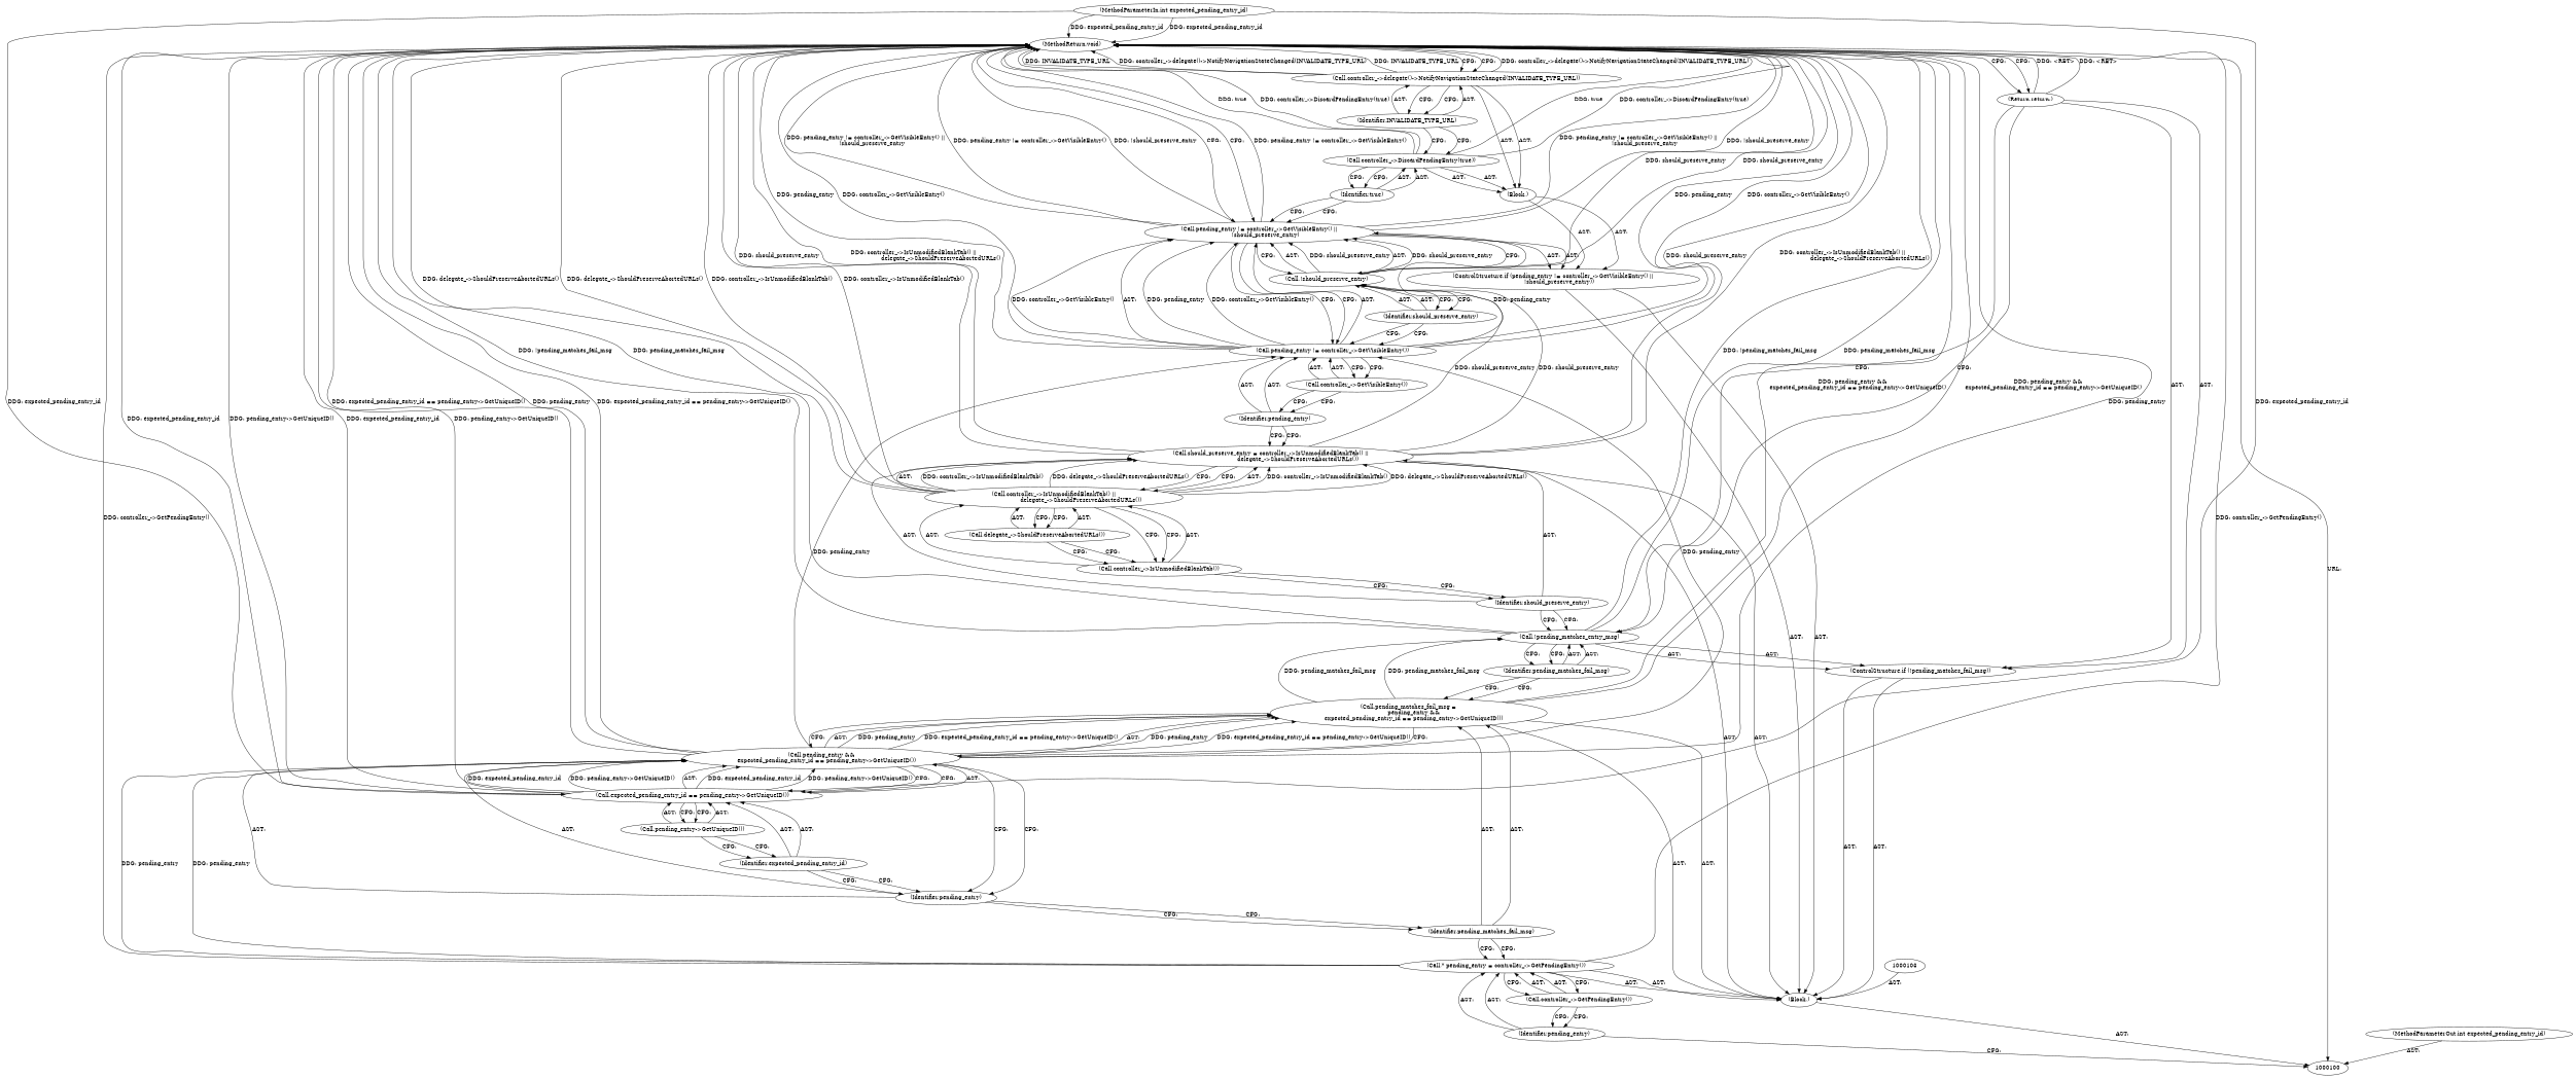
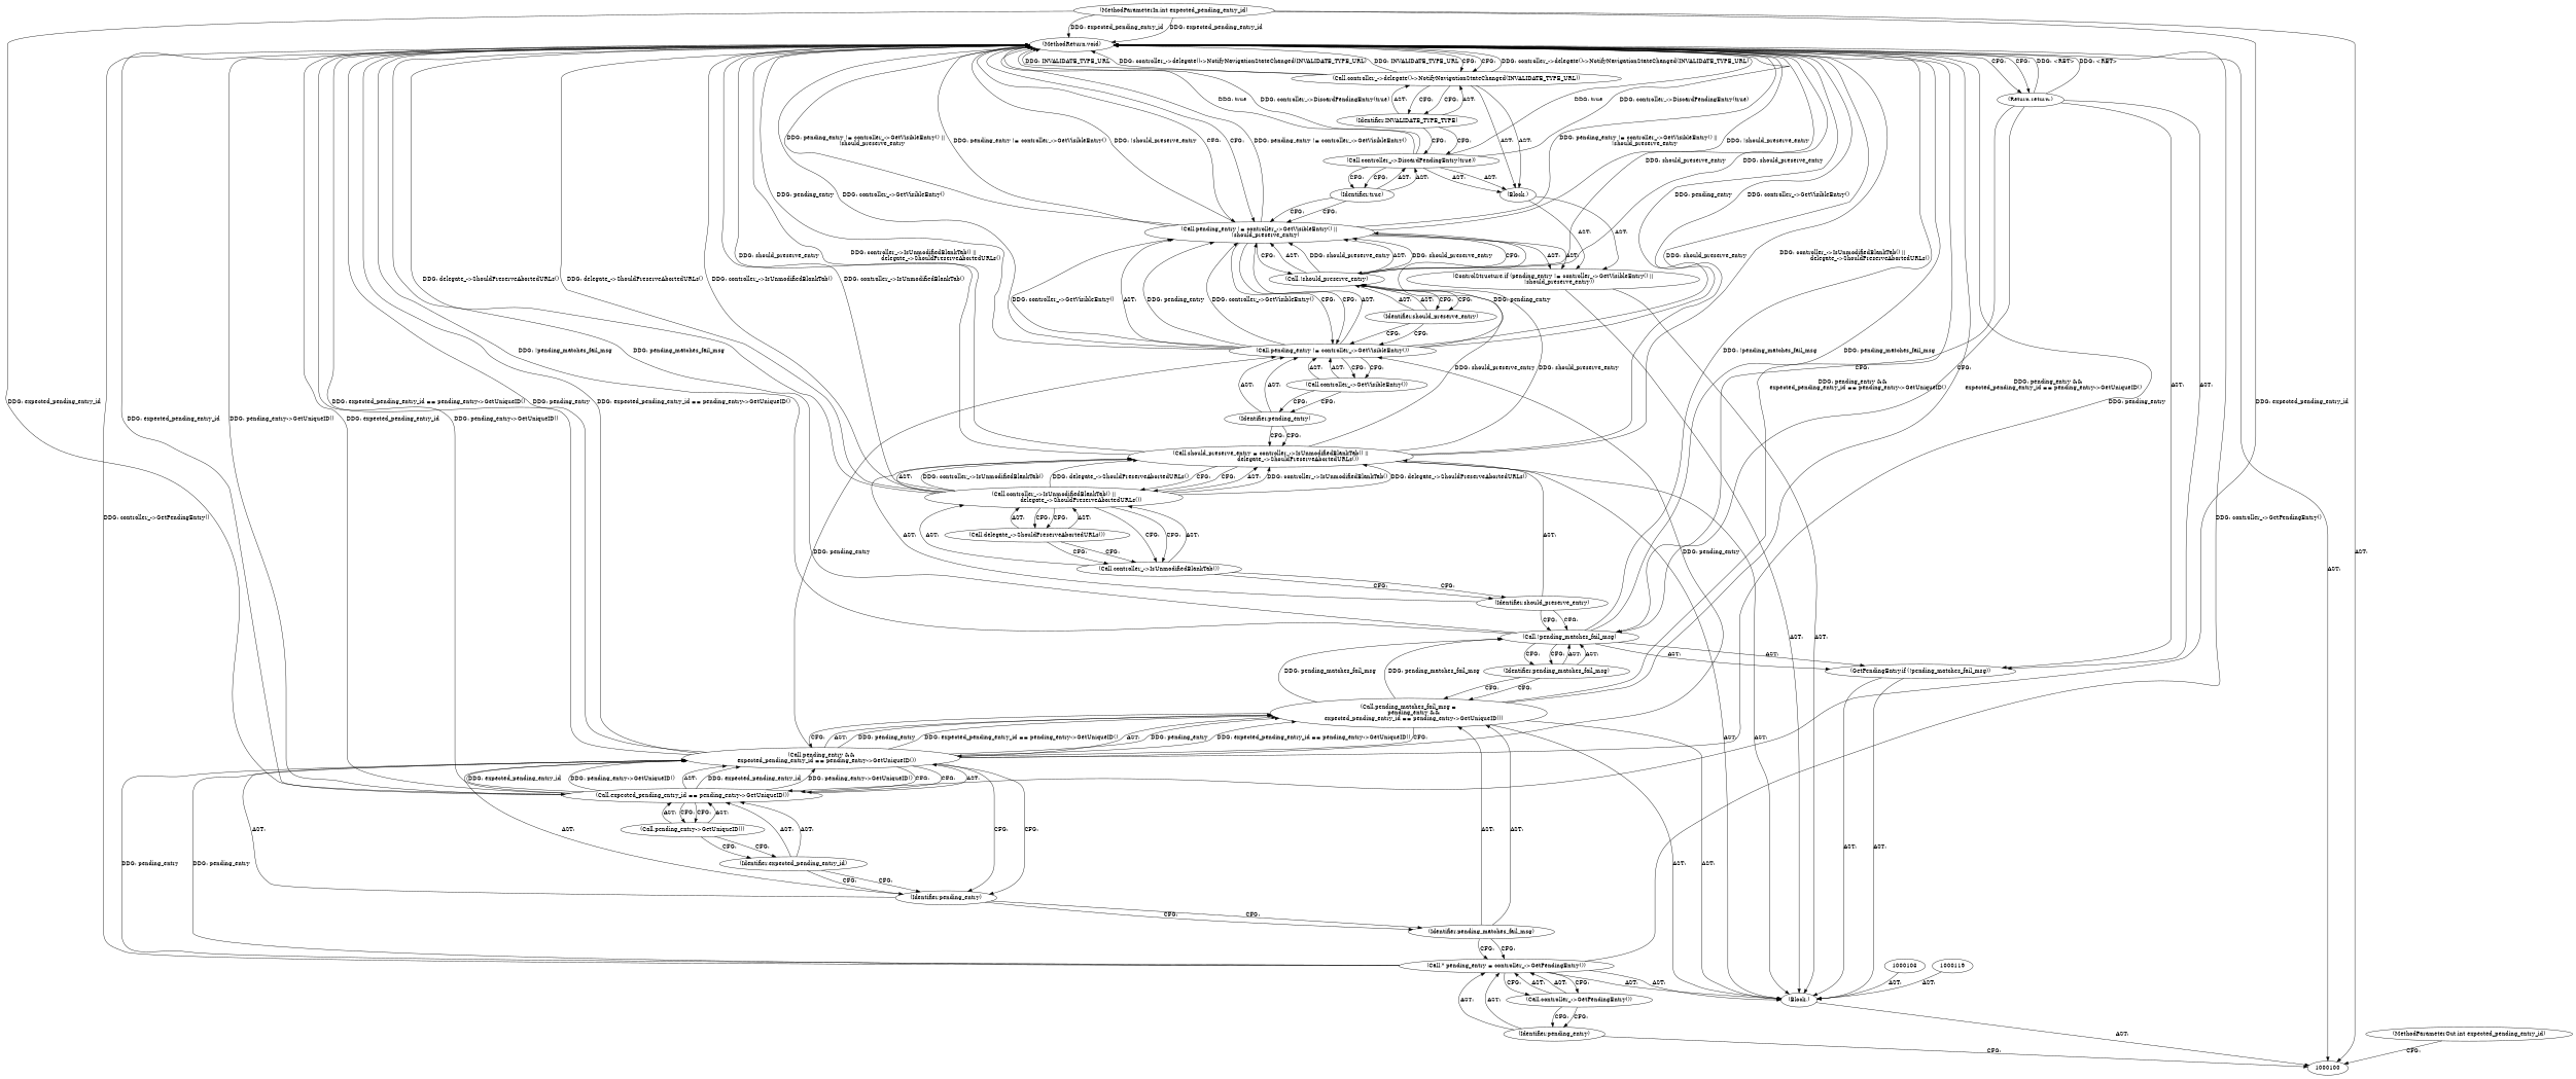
  digraph {
    n1 [label="(MethodReturn,void)"]
    n2 [label="(Call,pending_entry != controller_->GetVisibleEntry() ||\n       !should_preserve_entry)"]
    n3 [label="(Call,controller_->delegate()->NotifyNavigationStateChanged(INVALIDATE_TYPE_URL))"]
    n4 [label="(Return,return;)"]
    1000100
    n6 [label="(Call,pending_entry != controller_->GetVisibleEntry())"]
    n7 [label="(ControlStructure,if (pending_entry != controller_->GetVisibleEntry() ||\n       !should_preserve_entry))"]
    n8 [label="(Call,!should_preserve_entry)"]
    n9 [label="(Block,)"]
-   n10 [label="(Identifier,INVALIDATE_TYPE_URL)"]
-   n11 [label="(Call,!pending_matches_entry_msg)"]
-   n12 [label="(ControlStructure,if (!pending_matches_fail_msg))"]
+   n10 [label="(Identifier,INVALIDATE_TYPE_TYPE)"]
+   n11 [label="(Call,!pending_matches_fail_msg)"]
+   n12 [label="(GetPendingEntry,if (!pending_matches_fail_msg))"]
    n13 [label="(MethodParameterIn,int expected_pending_entry_id)"]
    n14 [label="(Call,expected_pending_entry_id == pending_entry->GetUniqueID())"]
    n15 [label="(Call,pending_entry &&\n      expected_pending_entry_id == pending_entry->GetUniqueID())"]
    n16 [label="(Call,pending_entry->GetUniqueID())"]
    n17 [label="(MethodParameterOut,int expected_pending_entry_id)"]
    n18 [label="(Block,)"]
    n19 [label="(Call,delegate_->ShouldPreserveAbortedURLs())"]
    n20 [label="(Call,controller_->IsUnmodifiedBlankTab() ||\n                               delegate_->ShouldPreserveAbortedURLs())"]
    n21 [label="(Call,controller_->IsUnmodifiedBlankTab())"]
    n22 [label="(Call,should_preserve_entry = controller_->IsUnmodifiedBlankTab() ||\n                               delegate_->ShouldPreserveAbortedURLs())"]
    n23 [label="(Identifier,should_preserve_entry)"]
    n24 [label="(Call,controller_->GetVisibleEntry())"]
    n25 [label="(Identifier,pending_entry)"]
    n26 [label="(Identifier,should_preserve_entry)"]
    n27 [label="(Identifier,true)"]
    n28 [label="(Call,controller_->DiscardPendingEntry(true))"]
    n29 [label="(Call,* pending_entry = controller_->GetPendingEntry())"]
    n30 [label="(Call,controller_->GetPendingEntry())"]
    n31 [label="(Identifier,pending_entry)"]
    n32 [label="(Call,pending_matches_fail_msg =\n      pending_entry &&\n      expected_pending_entry_id == pending_entry->GetUniqueID())"]
    n33 [label="(Identifier,pending_entry)"]
    n34 [label="(Identifier,pending_matches_fail_msg)"]
    n35 [label="(Identifier,pending_matches_fail_msg)"]
    n36 [label="(Identifier,expected_pending_entry_id)"]
    1000103
+   1000119
    n1 -> n2 [label="CFG: "]
    n1 -> n2 [label="CFG: "]
    n1 -> n3 [label="CFG: "]
    n1 -> n3 [label="CFG: "]
    n1 -> n4 [label="CFG: "]
    n1 -> n4 [label="CFG: "]
-   n1 -> 1000100 [label="URL: "]
+   n1 -> 1000100 [label="AST: "]
    n2 -> n1 [label="DDG: pending_entry != controller_->GetVisibleEntry()"]
    n2 -> n1 [label="DDG: !should_preserve_entry"]
    n2 -> n1 [label="DDG: pending_entry != controller_->GetVisibleEntry() ||\n       !should_preserve_entry"]
    n2 -> n1 [label="DDG: pending_entry != controller_->GetVisibleEntry()"]
    n2 -> n1 [label="DDG: !should_preserve_entry"]
    n2 -> n1 [label="DDG: pending_entry != controller_->GetVisibleEntry() ||\n       !should_preserve_entry"]
    n2 -> n6 [label="CFG: "]
    n2 -> n6 [label="CFG: "]
    n2 -> n7 [label="AST: "]
    n2 -> n7 [label="AST: "]
    n2 -> n8 [label="CFG: "]
    n2 -> n8 [label="CFG: "]
    n3 -> n1 [label="DDG: controller_->delegate()->NotifyNavigationStateChanged(INVALIDATE_TYPE_URL)"]
    n3 -> n1 [label="DDG: INVALIDATE_TYPE_URL"]
    n3 -> n1 [label="DDG: controller_->delegate()->NotifyNavigationStateChanged(INVALIDATE_TYPE_URL)"]
    n3 -> n1 [label="DDG: INVALIDATE_TYPE_URL"]
    n3 -> n9 [label="AST: "]
    n3 -> n9 [label="AST: "]
    n3 -> n10 [label="CFG: "]
    n3 -> n10 [label="CFG: "]
    n4 -> n1 [label="DDG: <RET>"]
    n4 -> n1 [label="DDG: <RET>"]
    n4 -> n11 [label="CFG: "]
    n4 -> n11 [label="CFG: "]
    n4 -> n12 [label="AST: "]
    n4 -> n12 [label="AST: "]
    n6 -> n1 [label="DDG: pending_entry"]
    n6 -> n1 [label="DDG: controller_->GetVisibleEntry()"]
    n6 -> n1 [label="DDG: pending_entry"]
    n6 -> n1 [label="DDG: controller_->GetVisibleEntry()"]
    n6 -> n2 [label="AST: "]
    n6 -> n2 [label="DDG: pending_entry"]
    n6 -> n2 [label="DDG: controller_->GetVisibleEntry()"]
    n6 -> n2 [label="AST: "]
    n6 -> n2 [label="DDG: pending_entry"]
    n6 -> n2 [label="DDG: controller_->GetVisibleEntry()"]
    n6 -> n24 [label="CFG: "]
    n6 -> n24 [label="CFG: "]
    n7 -> n18 [label="AST: "]
    n7 -> n18 [label="AST: "]
    n8 -> n1 [label="DDG: should_preserve_entry"]
    n8 -> n1 [label="DDG: should_preserve_entry"]
    n8 -> n2 [label="AST: "]
    n8 -> n2 [label="DDG: should_preserve_entry"]
    n8 -> n2 [label="AST: "]
    n8 -> n2 [label="DDG: should_preserve_entry"]
    n8 -> n26 [label="CFG: "]
    n8 -> n26 [label="CFG: "]
    n9 -> n7 [label="AST: "]
    n9 -> n7 [label="AST: "]
    n10 -> n3 [label="AST: "]
    n10 -> n3 [label="AST: "]
    n10 -> n28 [label="CFG: "]
    n10 -> n28 [label="CFG: "]
    n11 -> n1 [label="DDG: pending_matches_fail_msg"]
    n11 -> n1 [label="DDG: !pending_matches_fail_msg"]
    n11 -> n1 [label="DDG: pending_matches_fail_msg"]
    n11 -> n1 [label="DDG: !pending_matches_fail_msg"]
    n11 -> n12 [label="AST: "]
    n11 -> n12 [label="AST: "]
    n11 -> n34 [label="CFG: "]
    n11 -> n34 [label="CFG: "]
    n12 -> n18 [label="AST: "]
    n12 -> n18 [label="AST: "]
    n13 -> n1 [label="DDG: expected_pending_entry_id"]
    n13 -> n1 [label="DDG: expected_pending_entry_id"]
+   n13 -> 1000100 [label="AST: "]
    n13 -> n14 [label="DDG: expected_pending_entry_id"]
    n13 -> n14 [label="DDG: expected_pending_entry_id"]
    n14 -> n1 [label="DDG: pending_entry->GetUniqueID()"]
    n14 -> n1 [label="DDG: expected_pending_entry_id"]
    n14 -> n1 [label="DDG: pending_entry->GetUniqueID()"]
    n14 -> n1 [label="DDG: expected_pending_entry_id"]
    n14 -> n15 [label="AST: "]
    n14 -> n15 [label="DDG: expected_pending_entry_id"]
    n14 -> n15 [label="DDG: pending_entry->GetUniqueID()"]
    n14 -> n15 [label="AST: "]
    n14 -> n15 [label="DDG: expected_pending_entry_id"]
    n14 -> n15 [label="DDG: pending_entry->GetUniqueID()"]
    n14 -> n16 [label="CFG: "]
    n14 -> n16 [label="CFG: "]
    n15 -> n1 [label="DDG: expected_pending_entry_id == pending_entry->GetUniqueID()"]
    n15 -> n1 [label="DDG: pending_entry"]
    n15 -> n1 [label="DDG: expected_pending_entry_id == pending_entry->GetUniqueID()"]
    n15 -> n1 [label="DDG: pending_entry"]
    n15 -> n6 [label="DDG: pending_entry"]
    n15 -> n6 [label="DDG: pending_entry"]
    n15 -> n14 [label="CFG: "]
    n15 -> n14 [label="CFG: "]
    n15 -> n32 [label="AST: "]
    n15 -> n32 [label="DDG: pending_entry"]
    n15 -> n32 [label="DDG: expected_pending_entry_id == pending_entry->GetUniqueID()"]
    n15 -> n32 [label="AST: "]
    n15 -> n32 [label="DDG: pending_entry"]
    n15 -> n32 [label="DDG: expected_pending_entry_id == pending_entry->GetUniqueID()"]
    n15 -> n33 [label="CFG: "]
    n15 -> n33 [label="CFG: "]
    n16 -> n14 [label="AST: "]
    n16 -> n14 [label="AST: "]
    n16 -> n36 [label="CFG: "]
    n16 -> n36 [label="CFG: "]
-   n17 -> 1000100 [label="AST: "]
+   n17 -> 1000100 [label="CFG: "]
    n18 -> 1000100 [label="AST: "]
    n19 -> n20 [label="AST: "]
    n19 -> n20 [label="AST: "]
    n19 -> n21 [label="CFG: "]
    n19 -> n21 [label="CFG: "]
    n20 -> n1 [label="DDG: controller_->IsUnmodifiedBlankTab()"]
    n20 -> n1 [label="DDG: delegate_->ShouldPreserveAbortedURLs()"]
    n20 -> n1 [label="DDG: controller_->IsUnmodifiedBlankTab()"]
    n20 -> n1 [label="DDG: delegate_->ShouldPreserveAbortedURLs()"]
    n20 -> n19 [label="CFG: "]
    n20 -> n19 [label="CFG: "]
    n20 -> n21 [label="CFG: "]
    n20 -> n21 [label="CFG: "]
    n20 -> n22 [label="AST: "]
    n20 -> n22 [label="DDG: controller_->IsUnmodifiedBlankTab()"]
    n20 -> n22 [label="DDG: delegate_->ShouldPreserveAbortedURLs()"]
    n20 -> n22 [label="AST: "]
    n20 -> n22 [label="DDG: controller_->IsUnmodifiedBlankTab()"]
    n20 -> n22 [label="DDG: delegate_->ShouldPreserveAbortedURLs()"]
    n21 -> n20 [label="AST: "]
    n21 -> n20 [label="AST: "]
    n21 -> n23 [label="CFG: "]
    n21 -> n23 [label="CFG: "]
    n22 -> n1 [label="DDG: should_preserve_entry"]
    n22 -> n1 [label="DDG: controller_->IsUnmodifiedBlankTab() ||\n                               delegate_->ShouldPreserveAbortedURLs()"]
    n22 -> n1 [label="DDG: should_preserve_entry"]
    n22 -> n1 [label="DDG: controller_->IsUnmodifiedBlankTab() ||\n                               delegate_->ShouldPreserveAbortedURLs()"]
    n22 -> n8 [label="DDG: should_preserve_entry"]
    n22 -> n8 [label="DDG: should_preserve_entry"]
    n22 -> n18 [label="AST: "]
    n22 -> n18 [label="AST: "]
    n22 -> n20 [label="CFG: "]
    n22 -> n20 [label="CFG: "]
    n23 -> n11 [label="CFG: "]
    n23 -> n11 [label="CFG: "]
    n23 -> n22 [label="AST: "]
    n23 -> n22 [label="AST: "]
    n24 -> n6 [label="AST: "]
    n24 -> n6 [label="AST: "]
    n24 -> n25 [label="CFG: "]
    n24 -> n25 [label="CFG: "]
    n25 -> n6 [label="AST: "]
    n25 -> n6 [label="AST: "]
    n25 -> n22 [label="CFG: "]
    n25 -> n22 [label="CFG: "]
    n26 -> n6 [label="CFG: "]
    n26 -> n6 [label="CFG: "]
    n26 -> n8 [label="AST: "]
    n26 -> n8 [label="AST: "]
    n27 -> n2 [label="CFG: "]
    n27 -> n2 [label="CFG: "]
    n27 -> n28 [label="AST: "]
    n27 -> n28 [label="AST: "]
    n28 -> n1 [label="DDG: true"]
    n28 -> n1 [label="DDG: controller_->DiscardPendingEntry(true)"]
    n28 -> n1 [label="DDG: true"]
    n28 -> n1 [label="DDG: controller_->DiscardPendingEntry(true)"]
    n28 -> n9 [label="AST: "]
    n28 -> n9 [label="AST: "]
    n28 -> n27 [label="CFG: "]
    n28 -> n27 [label="CFG: "]
    n29 -> n1 [label="DDG: controller_->GetPendingEntry()"]
    n29 -> n1 [label="DDG: controller_->GetPendingEntry()"]
    n29 -> n15 [label="DDG: pending_entry"]
    n29 -> n15 [label="DDG: pending_entry"]
    n29 -> n18 [label="AST: "]
    n29 -> n18 [label="AST: "]
    n29 -> n30 [label="CFG: "]
    n29 -> n30 [label="CFG: "]
    n30 -> n29 [label="AST: "]
    n30 -> n29 [label="AST: "]
    n30 -> n31 [label="CFG: "]
    n30 -> n31 [label="CFG: "]
    n31 -> 1000100 [label="CFG: "]
    n31 -> n29 [label="AST: "]
    n31 -> n29 [label="AST: "]
    n32 -> n1 [label="DDG: pending_entry &&\n      expected_pending_entry_id == pending_entry->GetUniqueID()"]
    n32 -> n1 [label="DDG: pending_entry &&\n      expected_pending_entry_id == pending_entry->GetUniqueID()"]
    n32 -> n11 [label="DDG: pending_matches_fail_msg"]
    n32 -> n11 [label="DDG: pending_matches_fail_msg"]
    n32 -> n15 [label="CFG: "]
    n32 -> n15 [label="CFG: "]
    n32 -> n18 [label="AST: "]
    n32 -> n18 [label="AST: "]
    n33 -> n15 [label="AST: "]
    n33 -> n15 [label="AST: "]
    n33 -> n35 [label="CFG: "]
    n33 -> n35 [label="CFG: "]
    n34 -> n11 [label="AST: "]
    n34 -> n11 [label="AST: "]
    n34 -> n32 [label="CFG: "]
    n34 -> n32 [label="CFG: "]
    n35 -> n29 [label="CFG: "]
    n35 -> n29 [label="CFG: "]
    n35 -> n32 [label="AST: "]
    n35 -> n32 [label="AST: "]
    n36 -> n14 [label="AST: "]
    n36 -> n14 [label="AST: "]
    n36 -> n33 [label="CFG: "]
    n36 -> n33 [label="CFG: "]
    1000103 -> n18 [label="AST: "]
+   1000119 -> n18 [label="AST: "]
  }
